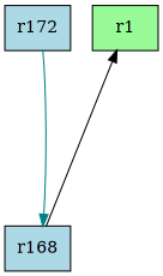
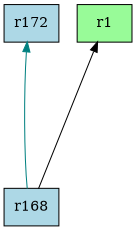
  digraph {
    rankdir=BT
    ranksep=2.0
    node [fillcolor=lightblue shape=record style=filled]
    edge [arrowhead=normal]
    n1 [fillcolor=palegreen label="{r1}"]
    n2 [label="{r172}"]
    n3 [label="{r168}"]
-   n2 -> n3 [color=teal]
+   n3 -> n2 [color=teal]
    n3 -> n1 [color=black]
  }
